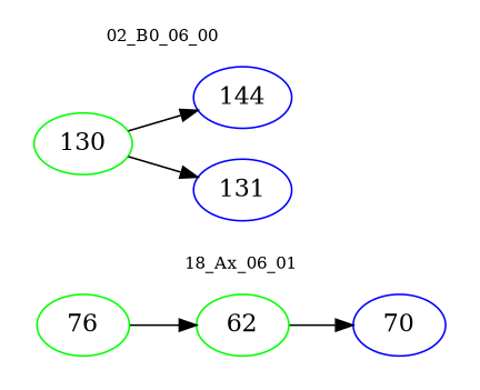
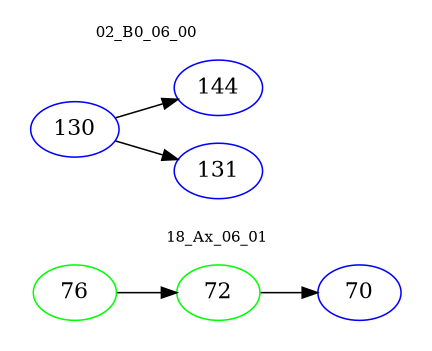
  digraph {
    rankdir=LR
    node [color=green]
    edge [color=black]
-   n1 [label=62]
+   n1 [label=72]
    n2 [label=76]
    n3 [color=blue label=70]
-   n4 [label=130]
+   n4 [color=blue label=130]
    n5 [color=blue label=131]
    n6 [color=blue label=144]
    subgraph cluster_1 {
      color=white
      fontsize=10
      label="18_Ax_06_01"
      n1
      n2
      n3
    }
    subgraph cluster_2 {
      color=white
      fontsize=10
      label="02_B0_06_00"
      n4
      n5
      n6
    }
    n1 -> n3
    n2 -> n1
    n4 -> n5
    n4 -> n6
  }
